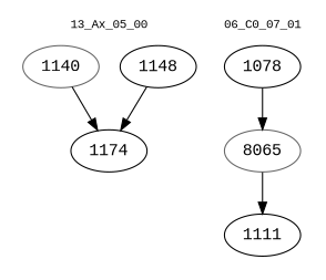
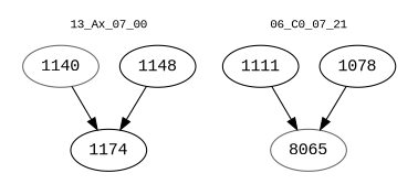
  digraph {
    fontname="Liberation Mono"
    node [color=black fontname="Liberation Mono"]
    edge [color=black fontname="Liberation Mono"]
    n1 [label=1148]
    n2 [color=gray40 label=1140]
    n3 [label=1174]
    n4 [label=1078]
    n5 [color=gray40 label=8065]
    n6 [label=1111]
    subgraph cluster_1 {
      color=white
      fontsize=10
-     label="13_Ax_05_00"
+     label="13_Ax_07_00"
      n1
      n2
      n3
    }
    subgraph cluster_2 {
      color=white
      fontsize=10
-     label="06_C0_07_01"
+     label="06_C0_07_21"
      n4
      n5
      n6
    }
    n1 -> n3
    n2 -> n3
    n4 -> n5
-   n5 -> n6
+   n6 -> n5
  }
